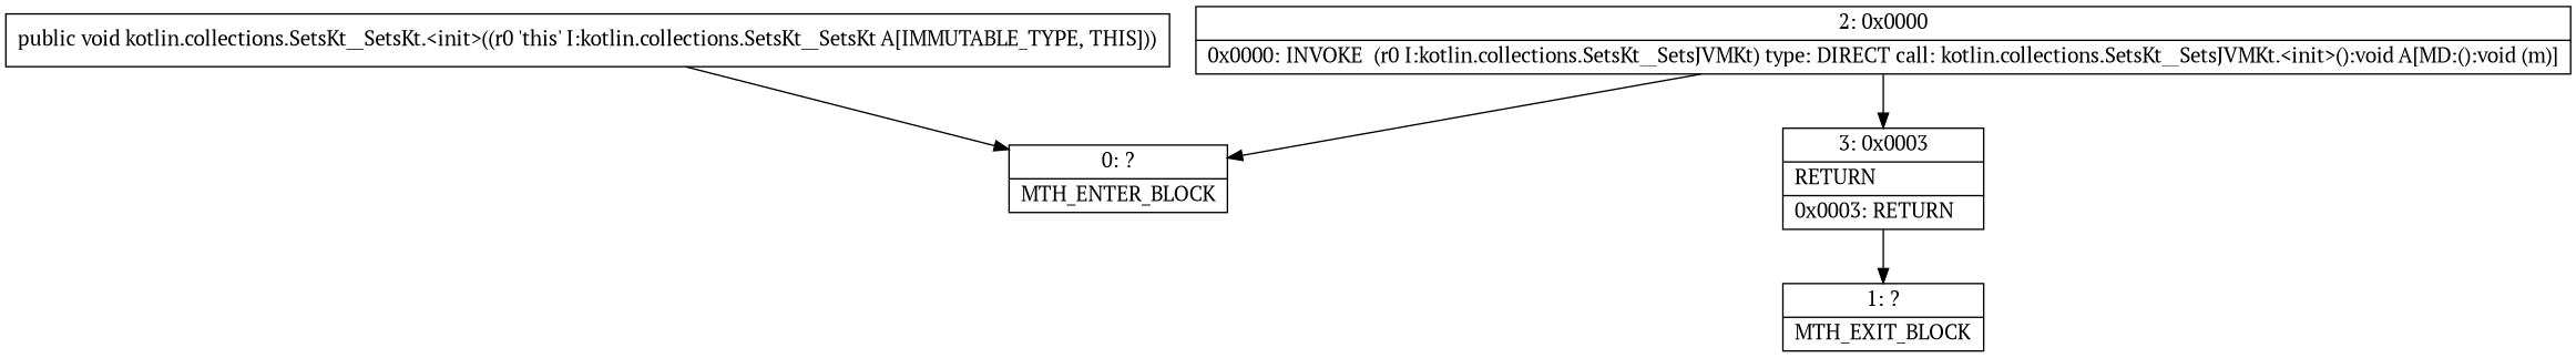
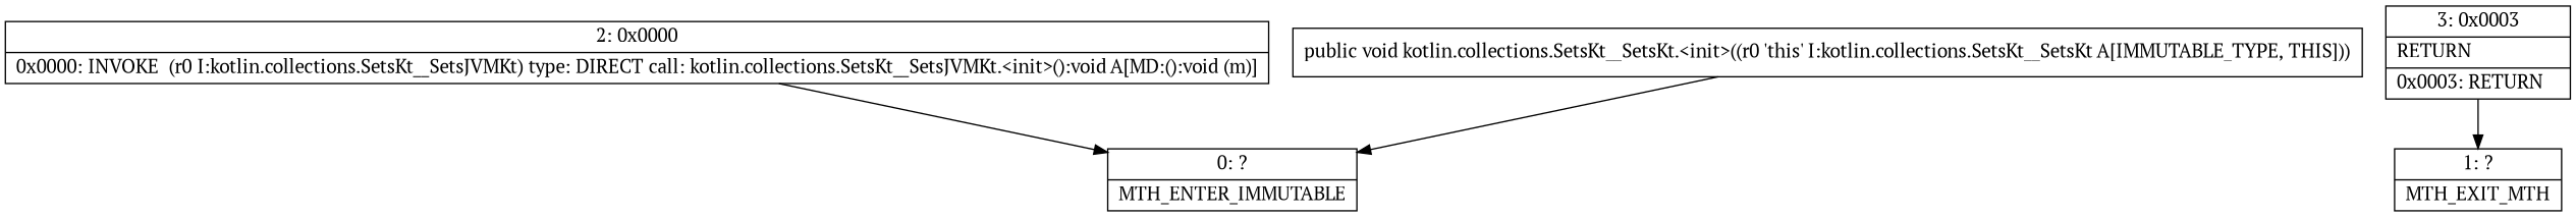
  digraph {
    fontname="PT Serif"
    node [fontname="PT Serif" shape=record]
    edge [fontname="PT Serif"]
-   n1 [label="{0\:\ ?|MTH_ENTER_BLOCK\l}"]
+   n1 [label="{0\:\ ?|MTH_ENTER_IMMUTABLE\l}"]
    n2 [label="{2\:\ 0x0000|0x0000: INVOKE  (r0 I:kotlin.collections.SetsKt__SetsJVMKt) type: DIRECT call: kotlin.collections.SetsKt__SetsJVMKt.\<init\>():void A[MD:():void (m)]\l}"]
    n3 [label="{3\:\ 0x0003|RETURN\l|0x0003: RETURN   \l}"]
-   n4 [label="{1\:\ ?|MTH_EXIT_BLOCK\l}"]
+   n4 [label="{1\:\ ?|MTH_EXIT_MTH\l}"]
    n5 [label="{public void kotlin.collections.SetsKt__SetsKt.\<init\>((r0 'this' I:kotlin.collections.SetsKt__SetsKt A[IMMUTABLE_TYPE, THIS])) }"]
    n2 -> n1
-   n2 -> n3
    n3 -> n4
    n5 -> n1
  }
